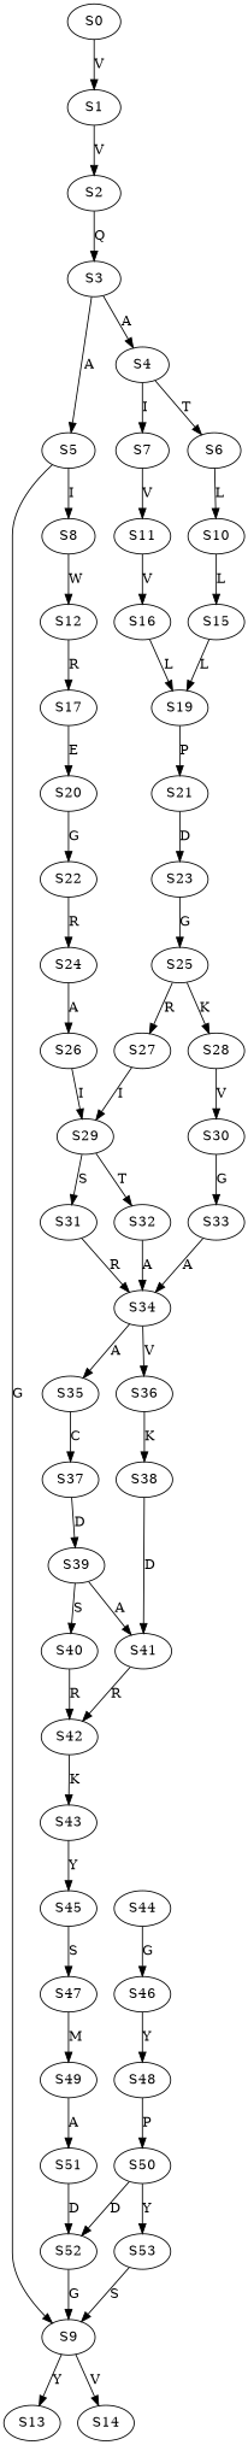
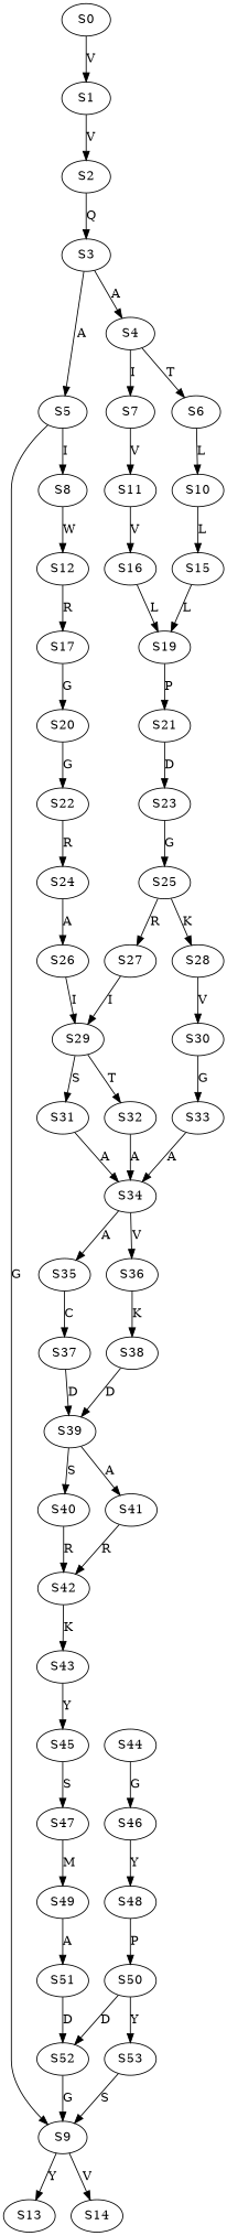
  strict digraph {
    S0
    S1
    S2
    S3
    S4
    S5
    S6
    S7
    S8
    S9
    S10
    S11
    S12
    S13
    S14
    S15
    S16
    S17
    S19
    S20
    S21
    S22
    S23
    S24
    S25
    S26
    S27
    S28
    S29
    S30
    S31
    S32
    S33
    S34
    S35
    S36
    S37
    S38
    S39
    S40
    S41
    S42
    S43
    S45
    S44
    S46
    S47
    S48
    S49
    S50
    S51
    S52
    S53
    S0 -> S1 [label=V]
    S1 -> S2 [label=V]
    S2 -> S3 [label=Q]
    S3 -> S4 [label=A]
    S3 -> S5 [label=A]
    S4 -> S6 [label=T]
    S4 -> S7 [label=I]
    S5 -> S8 [label=I]
    S5 -> S9 [label=G]
    S6 -> S10 [label=L]
    S7 -> S11 [label=V]
    S8 -> S12 [label=W]
    S9 -> S13 [label=Y]
    S9 -> S14 [label=V]
    S10 -> S15 [label=L]
    S11 -> S16 [label=V]
    S12 -> S17 [label=R]
    S15 -> S19 [label=L]
    S16 -> S19 [label=L]
-   S17 -> S20 [label=E]
+   S17 -> S20 [label=G]
    S19 -> S21 [label=P]
    S20 -> S22 [label=G]
    S21 -> S23 [label=D]
    S22 -> S24 [label=R]
    S23 -> S25 [label=G]
    S24 -> S26 [label=A]
    S25 -> S27 [label=R]
    S25 -> S28 [label=K]
    S26 -> S29 [label=I]
    S27 -> S29 [label=I]
    S28 -> S30 [label=V]
    S29 -> S31 [label=S]
    S29 -> S32 [label=T]
    S30 -> S33 [label=G]
-   S31 -> S34 [label=R]
+   S31 -> S34 [label=A]
    S32 -> S34 [label=A]
    S33 -> S34 [label=A]
    S34 -> S35 [label=A]
    S34 -> S36 [label=V]
    S35 -> S37 [label=C]
    S36 -> S38 [label=K]
    S37 -> S39 [label=D]
-   S38 -> S41 [label=D]
+   S38 -> S39 [label=D]
    S39 -> S40 [label=S]
    S39 -> S41 [label=A]
    S40 -> S42 [label=R]
    S41 -> S42 [label=R]
    S42 -> S43 [label=K]
    S43 -> S45 [label=Y]
    S45 -> S47 [label=S]
    S44 -> S46 [label=G]
    S46 -> S48 [label=Y]
    S47 -> S49 [label=M]
    S48 -> S50 [label=P]
    S49 -> S51 [label=A]
    S50 -> S52 [label=D]
    S50 -> S53 [label=Y]
    S51 -> S52 [label=D]
    S52 -> S9 [label=G]
    S53 -> S9 [label=S]
  }
